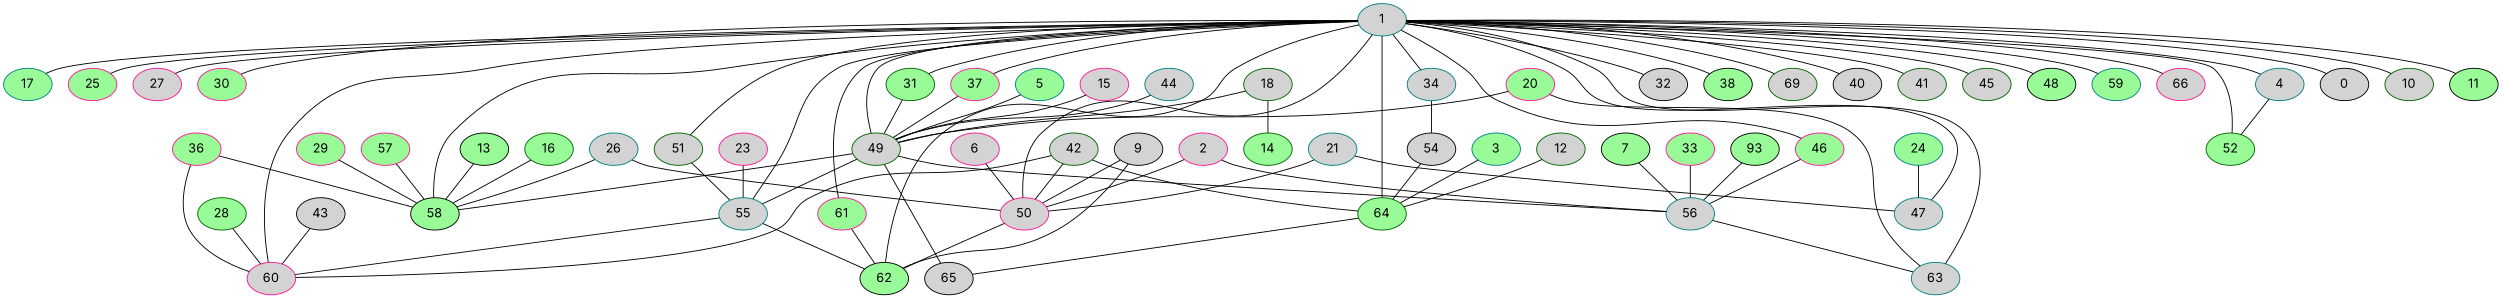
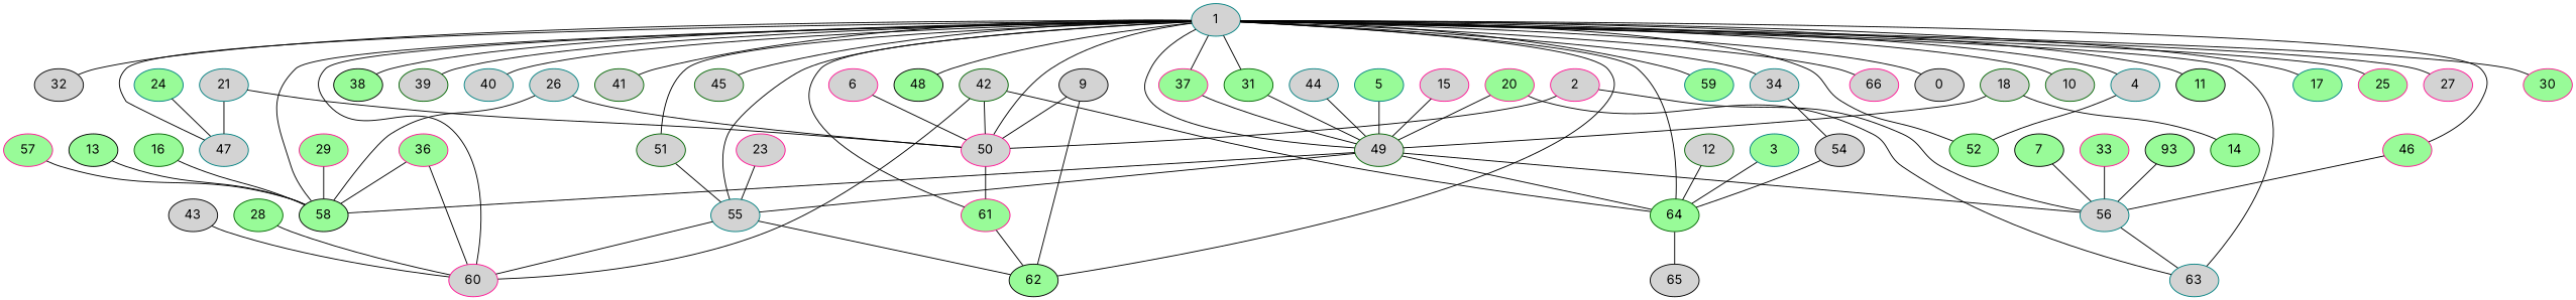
  graph {
    fontname=Inter
    node [color=deeppink fillcolor=lightgrey fontname=Inter style=filled]
    edge [fontname=Inter weight=1.0]
    1 [color=teal]
    4 [color=teal]
    n3 [color=black label=0]
    10 [color=darkgreen]
    11 [color=black fillcolor=palegreen]
    17 [color=teal fillcolor=palegreen]
    25 [fillcolor=palegreen]
    27
    30 [fillcolor=palegreen]
    31 [color=darkgreen fillcolor=palegreen]
    32 [color=black]
    34 [color=teal]
    37 [fillcolor=palegreen]
    38 [color=black fillcolor=palegreen]
-   39 [color=darkgreen label=69]
-   40 [color=black]
+   39 [color=darkgreen]
+   40 [color=teal]
    41 [color=darkgreen]
    45 [color=darkgreen]
    46 [fillcolor=palegreen]
    47 [color=teal]
    48 [color=black fillcolor=palegreen]
    49 [color=darkgreen]
    50
    51 [color=darkgreen]
    52 [color=darkgreen fillcolor=palegreen]
    55 [color=teal]
    58 [color=black fillcolor=palegreen]
    59 [color=teal fillcolor=palegreen]
    60
    61 [fillcolor=palegreen]
    62 [color=black fillcolor=palegreen]
    63 [color=teal]
    64 [color=darkgreen fillcolor=palegreen]
    66
    14 [color=darkgreen fillcolor=palegreen]
    54 [color=black]
    56 [color=teal]
    65 [color=black]
    2
    3 [color=teal fillcolor=palegreen]
    5 [color=teal fillcolor=palegreen]
    6
    7 [color=black fillcolor=palegreen]
    9 [color=black]
    12 [color=darkgreen]
    13 [color=black fillcolor=palegreen]
    15
    16 [color=darkgreen fillcolor=palegreen]
    18 [color=darkgreen]
    20 [fillcolor=palegreen]
    21 [color=teal]
    23
    24 [color=teal fillcolor=palegreen]
    26 [color=teal]
    28 [color=darkgreen fillcolor=palegreen]
    29 [fillcolor=palegreen]
    33 [fillcolor=palegreen]
    36 [fillcolor=palegreen]
    42 [color=darkgreen]
    43 [color=black]
    44 [color=teal]
    n62 [color=black fillcolor=palegreen label=93]
    57 [fillcolor=palegreen]
    1 -- 4
    1 -- n3
    1 -- 10
    1 -- 11
    1 -- 17
    1 -- 25
    1 -- 27
    1 -- 30
    1 -- 31
    1 -- 32
    1 -- 34
    1 -- 37 [weight=2.0]
    1 -- 38
    1 -- 39
    1 -- 40
    1 -- 41
    1 -- 45
    1 -- 46
    1 -- 47
    1 -- 48 [weight=2.0]
    1 -- 49
    1 -- 50 [weight=2.0]
    1 -- 51
    1 -- 52 [weight=2.0]
    1 -- 55
    1 -- 58 [weight=2.0]
    1 -- 59
    1 -- 60 [weight=2.0]
    1 -- 61 [weight=2.0]
    1 -- 62 [weight=2.0]
    1 -- 63 [weight=2.0]
    1 -- 64 [weight=3.0]
    1 -- 66
    4 -- 52
    31 -- 49
    34 -- 54
    37 -- 49
    46 -- 56
    49 -- 55
    49 -- 58
-   49 -- 65 [weight=2.0]
+   49 -- 64 [weight=2.0]
    49 -- 56
-   50 -- 62
+   50 -- 61
    51 -- 55
    55 -- 60
    55 -- 62
    61 -- 62 [weight=2.0]
    64 -- 65
    54 -- 64
    56 -- 63
    2 -- 50
    2 -- 56
    3 -- 64
    5 -- 49
    6 -- 50
    7 -- 56
    9 -- 50
    9 -- 62
    12 -- 64
    13 -- 58
    15 -- 49
    16 -- 58
    18 -- 49
    18 -- 14
    20 -- 49
    20 -- 63
    21 -- 47
    21 -- 50
    23 -- 55
    24 -- 47
    26 -- 50
    26 -- 58
    28 -- 60
    29 -- 58
    33 -- 56
    36 -- 58
    36 -- 60
    42 -- 50
    42 -- 60
    42 -- 64
    43 -- 60
    44 -- 49
    n62 -- 56
    57 -- 58
  }
